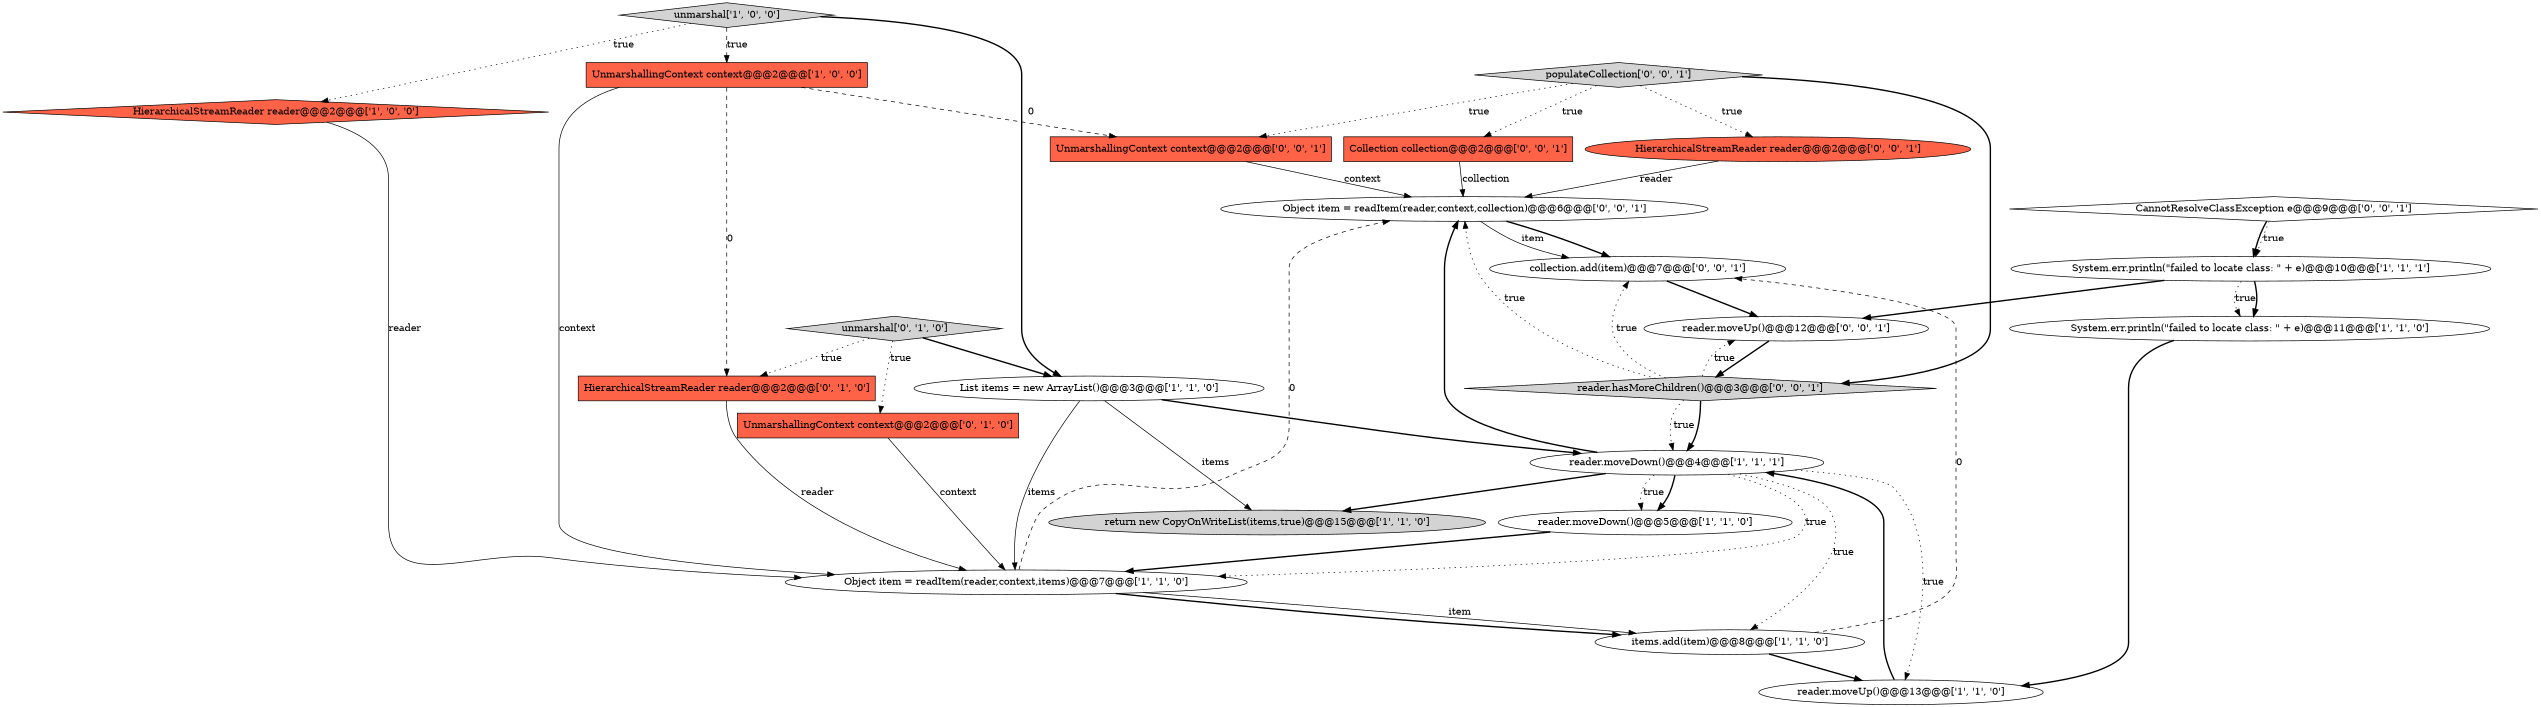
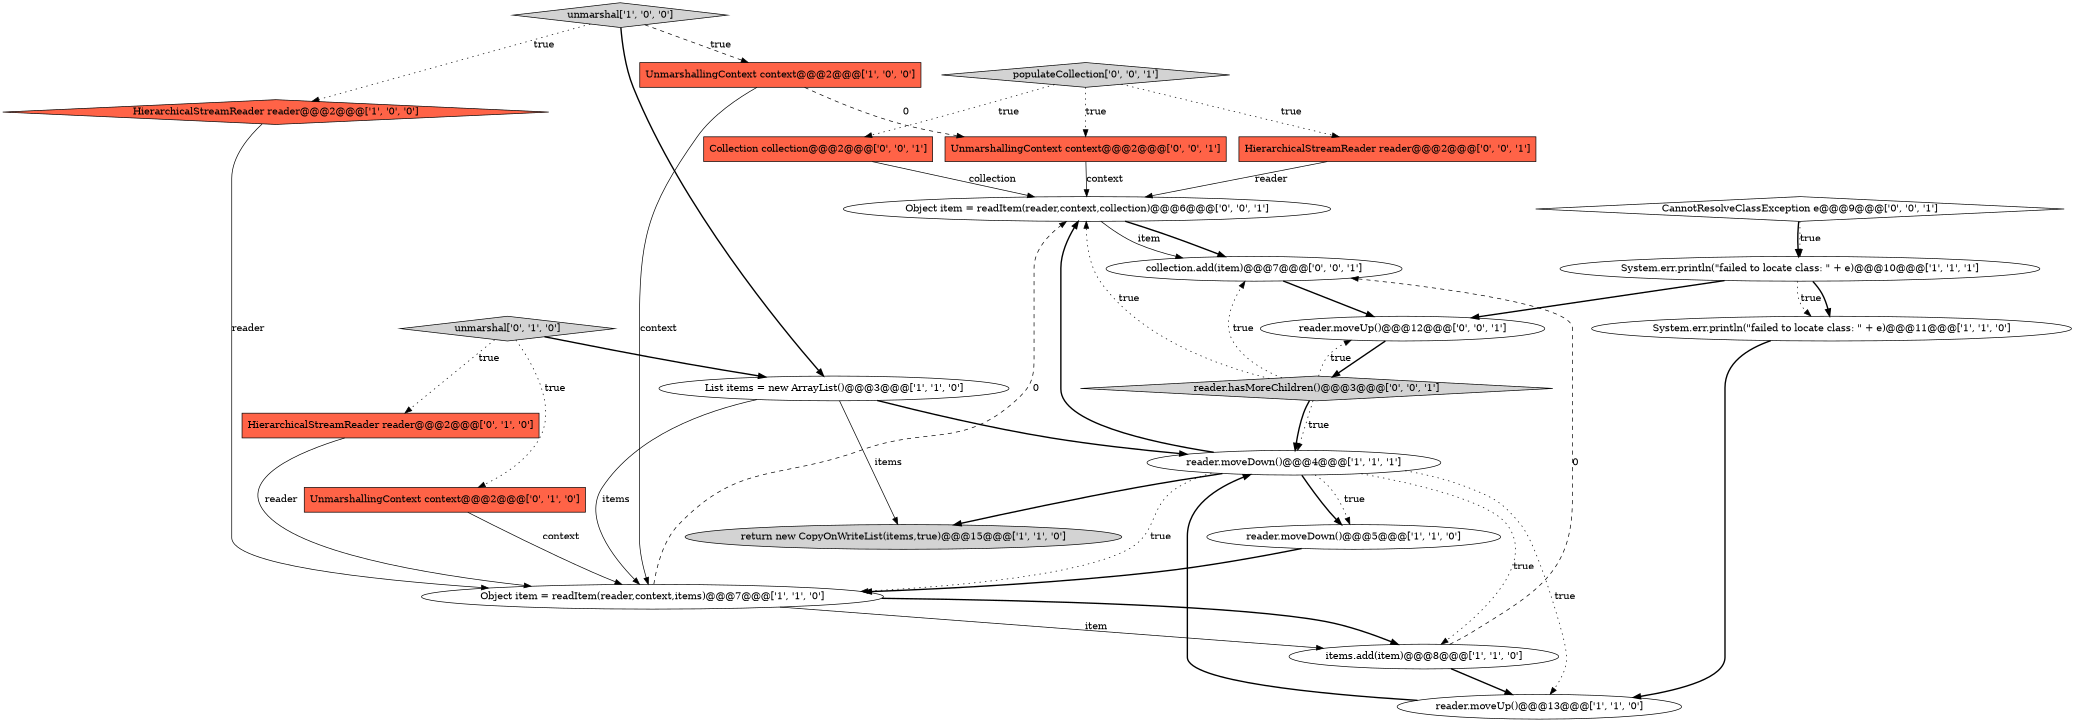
  digraph {
    node [fillcolor=white shape=ellipse style=filled]
    edge [style=bold]
    n1 [fillcolor=tomato label="UnmarshallingContext context@@@2@@@['0', '0', '1']" shape=box]
    n2 [label="Object item = readItem(reader,context,collection)@@@6@@@['0', '0', '1']"]
    n3 [label="collection.add(item)@@@7@@@['0', '0', '1']"]
    n4 [fillcolor=lightgray label="return new CopyOnWriteList(items,true)@@@15@@@['1', '1', '0']"]
    n5 [label="reader.moveUp()@@@12@@@['0', '0', '1']"]
    n6 [label="reader.moveDown()@@@4@@@['1', '1', '1']"]
    n7 [label="items.add(item)@@@8@@@['1', '1', '0']"]
    n8 [label="reader.moveUp()@@@13@@@['1', '1', '0']"]
    n9 [label="reader.moveDown()@@@5@@@['1', '1', '0']"]
    n10 [label="Object item = readItem(reader,context,items)@@@7@@@['1', '1', '0']"]
    n11 [fillcolor=tomato label="HierarchicalStreamReader reader@@@2@@@['1', '0', '0']" shape=diamond]
    n12 [fillcolor=lightgray label="reader.hasMoreChildren()@@@3@@@['0', '0', '1']" shape=diamond]
    n13 [label="System.err.println(\"failed to locate class: \" + e)@@@11@@@['1', '1', '0']"]
    n14 [fillcolor=tomato label="HierarchicalStreamReader reader@@@2@@@['0', '1', '0']" shape=box]
    n15 [label="List items = new ArrayList()@@@3@@@['1', '1', '0']"]
    n16 [fillcolor=tomato label="Collection collection@@@2@@@['0', '0', '1']" shape=box]
    n17 [label="System.err.println(\"failed to locate class: \" + e)@@@10@@@['1', '1', '1']"]
    n18 [fillcolor=lightgray label="populateCollection['0', '0', '1']" shape=diamond]
-   n19 [fillcolor=tomato label="HierarchicalStreamReader reader@@@2@@@['0', '0', '1']"]
+   n19 [fillcolor=tomato label="HierarchicalStreamReader reader@@@2@@@['0', '0', '1']" shape=box]
    n20 [fillcolor=tomato label="UnmarshallingContext context@@@2@@@['0', '1', '0']" shape=box]
    n21 [fillcolor=lightgray label="unmarshal['1', '0', '0']" shape=diamond]
    n22 [fillcolor=tomato label="UnmarshallingContext context@@@2@@@['1', '0', '0']" shape=box]
    n23 [fillcolor=lightgray label="unmarshal['0', '1', '0']" shape=diamond]
    n24 [label="CannotResolveClassException e@@@9@@@['0', '0', '1']" shape=diamond]
    n1 -> n2 [label=context style=solid]
    n2 -> n3
    n2 -> n3 [label=item style=solid]
    n3 -> n5
    n5 -> n12
    n6 -> n2
    n6 -> n4
    n6 -> n7 [label=true style=dotted]
    n6 -> n8 [label=true style=dotted]
    n6 -> n9
    n6 -> n9 [label=true style=dotted]
    n6 -> n10 [label=true style=dotted]
    n7 -> n3 [label=0 style=dashed]
    n7 -> n8
    n8 -> n6
    n9 -> n10
    n10 -> n2 [label=0 style=dashed]
    n10 -> n7
    n10 -> n7 [label=item style=solid]
    n11 -> n10 [label=reader style=solid]
    n12 -> n2 [label=true style=dotted]
    n12 -> n3 [label=true style=dotted]
    n12 -> n5 [label=true style=dotted]
    n12 -> n6 [label=true style=dotted]
    n12 -> n6
    n13 -> n8
    n14 -> n10 [label=reader style=solid]
    n15 -> n4 [label=items style=solid]
    n15 -> n6
    n15 -> n10 [label=items style=solid]
    n16 -> n2 [label=collection style=solid]
    n17 -> n5
    n17 -> n13 [label=true style=dotted]
    n17 -> n13
    n18 -> n1 [label=true style=dotted]
-   n18 -> n12
    n18 -> n16 [label=true style=dotted]
    n18 -> n19 [label=true style=dotted]
    n19 -> n2 [label=reader style=solid]
    n20 -> n10 [label=context style=solid]
    n21 -> n11 [label=true style=dotted]
    n21 -> n15
    n21 -> n22 [label=true style=dashed]
    n22 -> n1 [label=0 style=dashed]
    n22 -> n10 [label=context style=solid]
-   n22 -> n14 [label=0 style=dashed]
    n23 -> n14 [label=true style=dotted]
    n23 -> n15
    n23 -> n20 [label=true style=dotted]
    n24 -> n17
    n24 -> n17 [label=true style=dotted]
  }
